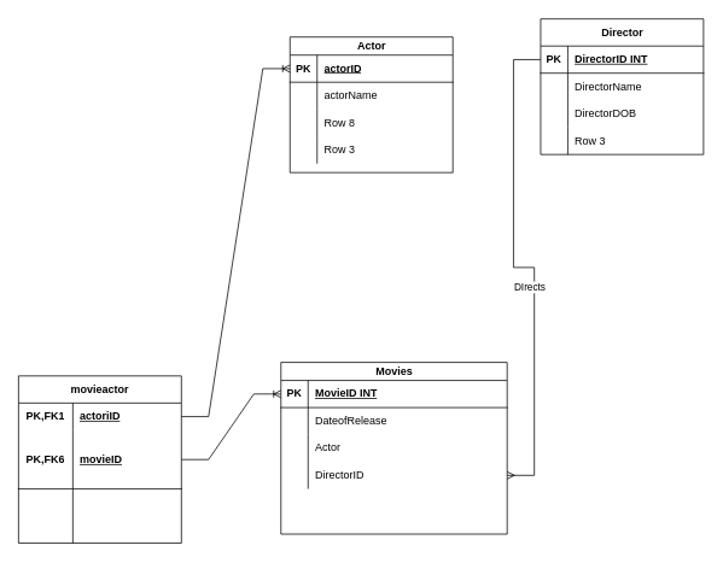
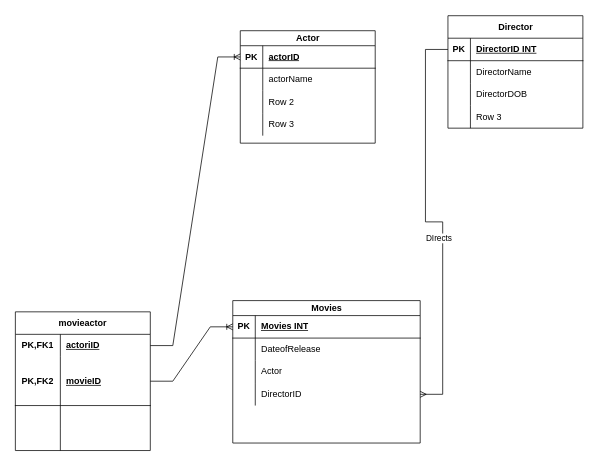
  <mxCell id="0" />
  <mxCell id="1" parent="0" />
  <mxCell id="2" value="Movies" style="shape=table;startSize=20;container=1;collapsible=1;childLayout=tableLayout;fixedRows=1;rowLines=0;fontStyle=1;align=center;resizeLast=1;html=1;" vertex="1" parent="1"><mxGeometry x="310" y="400" width="250" height="190" as="geometry" /></mxCell>
  <mxCell id="3" value="" style="shape=tableRow;horizontal=0;startSize=0;swimlaneHead=0;swimlaneBody=0;fillColor=none;collapsible=0;dropTarget=0;points=[[0,0.5],[1,0.5]];portConstraint=eastwest;top=0;left=0;right=0;bottom=1;" vertex="1" parent="2"><mxGeometry y="20" width="250" height="30" as="geometry" /></mxCell>
  <mxCell id="4" value="PK" style="shape=partialRectangle;connectable=0;fillColor=none;top=0;left=0;bottom=0;right=0;fontStyle=1;overflow=hidden;whiteSpace=wrap;html=1;" vertex="1" parent="3"><mxGeometry width="30" height="30" as="geometry"><mxRectangle width="30" height="30" as="alternateBounds" /></mxGeometry></mxCell>
- <mxCell id="5" value="MovieID INT" style="shape=partialRectangle;connectable=0;fillColor=none;top=0;left=0;bottom=0;right=0;align=left;spacingLeft=6;fontStyle=5;overflow=hidden;whiteSpace=wrap;html=1;" vertex="1" parent="3"><mxGeometry x="30" width="220" height="30" as="geometry"><mxRectangle width="220" height="30" as="alternateBounds" /></mxGeometry></mxCell>
+ <mxCell id="5" value="Movies INT" style="shape=partialRectangle;connectable=0;fillColor=none;top=0;left=0;bottom=0;right=0;align=left;spacingLeft=6;fontStyle=5;overflow=hidden;whiteSpace=wrap;html=1;" vertex="1" parent="3"><mxGeometry x="30" width="220" height="30" as="geometry"><mxRectangle width="220" height="30" as="alternateBounds" /></mxGeometry></mxCell>
  <mxCell id="6" value="" style="shape=tableRow;horizontal=0;startSize=0;swimlaneHead=0;swimlaneBody=0;fillColor=none;collapsible=0;dropTarget=0;points=[[0,0.5],[1,0.5]];portConstraint=eastwest;top=0;left=0;right=0;bottom=0;" vertex="1" parent="2"><mxGeometry y="50" width="250" height="30" as="geometry" /></mxCell>
  <mxCell id="7" value="" style="shape=partialRectangle;connectable=0;fillColor=none;top=0;left=0;bottom=0;right=0;editable=1;overflow=hidden;whiteSpace=wrap;html=1;" vertex="1" parent="6"><mxGeometry width="30" height="30" as="geometry"><mxRectangle width="30" height="30" as="alternateBounds" /></mxGeometry></mxCell>
  <mxCell id="8" value="DateofRelease" style="shape=partialRectangle;connectable=0;fillColor=none;top=0;left=0;bottom=0;right=0;align=left;spacingLeft=6;overflow=hidden;whiteSpace=wrap;html=1;" vertex="1" parent="6"><mxGeometry x="30" width="220" height="30" as="geometry"><mxRectangle width="220" height="30" as="alternateBounds" /></mxGeometry></mxCell>
  <mxCell id="9" value="" style="shape=tableRow;horizontal=0;startSize=0;swimlaneHead=0;swimlaneBody=0;fillColor=none;collapsible=0;dropTarget=0;points=[[0,0.5],[1,0.5]];portConstraint=eastwest;top=0;left=0;right=0;bottom=0;" vertex="1" parent="2"><mxGeometry y="80" width="250" height="30" as="geometry" /></mxCell>
  <mxCell id="10" value="" style="shape=partialRectangle;connectable=0;fillColor=none;top=0;left=0;bottom=0;right=0;editable=1;overflow=hidden;whiteSpace=wrap;html=1;" vertex="1" parent="9"><mxGeometry width="30" height="30" as="geometry"><mxRectangle width="30" height="30" as="alternateBounds" /></mxGeometry></mxCell>
  <mxCell id="11" value="Actor" style="shape=partialRectangle;connectable=0;fillColor=none;top=0;left=0;bottom=0;right=0;align=left;spacingLeft=6;overflow=hidden;whiteSpace=wrap;html=1;" vertex="1" parent="9"><mxGeometry x="30" width="220" height="30" as="geometry"><mxRectangle width="220" height="30" as="alternateBounds" /></mxGeometry></mxCell>
  <mxCell id="12" value="" style="shape=tableRow;horizontal=0;startSize=0;swimlaneHead=0;swimlaneBody=0;fillColor=none;collapsible=0;dropTarget=0;points=[[0,0.5],[1,0.5]];portConstraint=eastwest;top=0;left=0;right=0;bottom=0;" vertex="1" parent="2"><mxGeometry y="110" width="250" height="30" as="geometry" /></mxCell>
  <mxCell id="13" value="" style="shape=partialRectangle;connectable=0;fillColor=none;top=0;left=0;bottom=0;right=0;editable=1;overflow=hidden;whiteSpace=wrap;html=1;" vertex="1" parent="12"><mxGeometry width="30" height="30" as="geometry"><mxRectangle width="30" height="30" as="alternateBounds" /></mxGeometry></mxCell>
  <mxCell id="14" value="DirectorID&lt;br&gt;" style="shape=partialRectangle;connectable=0;fillColor=none;top=0;left=0;bottom=0;right=0;align=left;spacingLeft=6;overflow=hidden;whiteSpace=wrap;html=1;" vertex="1" parent="12"><mxGeometry x="30" width="220" height="30" as="geometry"><mxRectangle width="220" height="30" as="alternateBounds" /></mxGeometry></mxCell>
  <mxCell id="15" value="Director" style="shape=table;startSize=30;container=1;collapsible=1;childLayout=tableLayout;fixedRows=1;rowLines=0;fontStyle=1;align=center;resizeLast=1;html=1;" vertex="1" parent="1"><mxGeometry x="597" y="20" width="180" height="150" as="geometry" /></mxCell>
  <mxCell id="16" value="" style="shape=tableRow;horizontal=0;startSize=0;swimlaneHead=0;swimlaneBody=0;fillColor=none;collapsible=0;dropTarget=0;points=[[0,0.5],[1,0.5]];portConstraint=eastwest;top=0;left=0;right=0;bottom=1;" vertex="1" parent="15"><mxGeometry y="30" width="180" height="30" as="geometry" /></mxCell>
  <mxCell id="17" value="PK" style="shape=partialRectangle;connectable=0;fillColor=none;top=0;left=0;bottom=0;right=0;fontStyle=1;overflow=hidden;whiteSpace=wrap;html=1;" vertex="1" parent="16"><mxGeometry width="30" height="30" as="geometry"><mxRectangle width="30" height="30" as="alternateBounds" /></mxGeometry></mxCell>
  <mxCell id="18" value="DirectorID INT" style="shape=partialRectangle;connectable=0;fillColor=none;top=0;left=0;bottom=0;right=0;align=left;spacingLeft=6;fontStyle=5;overflow=hidden;whiteSpace=wrap;html=1;" vertex="1" parent="16"><mxGeometry x="30" width="150" height="30" as="geometry"><mxRectangle width="150" height="30" as="alternateBounds" /></mxGeometry></mxCell>
  <mxCell id="19" value="" style="shape=tableRow;horizontal=0;startSize=0;swimlaneHead=0;swimlaneBody=0;fillColor=none;collapsible=0;dropTarget=0;points=[[0,0.5],[1,0.5]];portConstraint=eastwest;top=0;left=0;right=0;bottom=0;" vertex="1" parent="15"><mxGeometry y="60" width="180" height="30" as="geometry" /></mxCell>
  <mxCell id="20" value="" style="shape=partialRectangle;connectable=0;fillColor=none;top=0;left=0;bottom=0;right=0;editable=1;overflow=hidden;whiteSpace=wrap;html=1;" vertex="1" parent="19"><mxGeometry width="30" height="30" as="geometry"><mxRectangle width="30" height="30" as="alternateBounds" /></mxGeometry></mxCell>
  <mxCell id="21" value="DirectorName&lt;span style=&quot;white-space: pre;&quot;&gt;&#09;&lt;/span&gt;" style="shape=partialRectangle;connectable=0;fillColor=none;top=0;left=0;bottom=0;right=0;align=left;spacingLeft=6;overflow=hidden;whiteSpace=wrap;html=1;" vertex="1" parent="19"><mxGeometry x="30" width="150" height="30" as="geometry"><mxRectangle width="150" height="30" as="alternateBounds" /></mxGeometry></mxCell>
  <mxCell id="22" value="" style="shape=tableRow;horizontal=0;startSize=0;swimlaneHead=0;swimlaneBody=0;fillColor=none;collapsible=0;dropTarget=0;points=[[0,0.5],[1,0.5]];portConstraint=eastwest;top=0;left=0;right=0;bottom=0;" vertex="1" parent="15"><mxGeometry y="90" width="180" height="30" as="geometry" /></mxCell>
  <mxCell id="23" value="" style="shape=partialRectangle;connectable=0;fillColor=none;top=0;left=0;bottom=0;right=0;editable=1;overflow=hidden;whiteSpace=wrap;html=1;" vertex="1" parent="22"><mxGeometry width="30" height="30" as="geometry"><mxRectangle width="30" height="30" as="alternateBounds" /></mxGeometry></mxCell>
  <mxCell id="24" value="DirectorDOB&lt;span style=&quot;white-space: pre;&quot;&gt;&#09;&lt;/span&gt;" style="shape=partialRectangle;connectable=0;fillColor=none;top=0;left=0;bottom=0;right=0;align=left;spacingLeft=6;overflow=hidden;whiteSpace=wrap;html=1;" vertex="1" parent="22"><mxGeometry x="30" width="150" height="30" as="geometry"><mxRectangle width="150" height="30" as="alternateBounds" /></mxGeometry></mxCell>
  <mxCell id="25" value="" style="shape=tableRow;horizontal=0;startSize=0;swimlaneHead=0;swimlaneBody=0;fillColor=none;collapsible=0;dropTarget=0;points=[[0,0.5],[1,0.5]];portConstraint=eastwest;top=0;left=0;right=0;bottom=0;" vertex="1" parent="15"><mxGeometry y="120" width="180" height="30" as="geometry" /></mxCell>
  <mxCell id="26" value="" style="shape=partialRectangle;connectable=0;fillColor=none;top=0;left=0;bottom=0;right=0;editable=1;overflow=hidden;whiteSpace=wrap;html=1;" vertex="1" parent="25"><mxGeometry width="30" height="30" as="geometry"><mxRectangle width="30" height="30" as="alternateBounds" /></mxGeometry></mxCell>
  <mxCell id="27" value="Row 3" style="shape=partialRectangle;connectable=0;fillColor=none;top=0;left=0;bottom=0;right=0;align=left;spacingLeft=6;overflow=hidden;whiteSpace=wrap;html=1;" vertex="1" parent="25"><mxGeometry x="30" width="150" height="30" as="geometry"><mxRectangle width="150" height="30" as="alternateBounds" /></mxGeometry></mxCell>
  <mxCell id="28" value="Actor" style="shape=table;startSize=20;container=1;collapsible=1;childLayout=tableLayout;fixedRows=1;rowLines=0;fontStyle=1;align=center;resizeLast=1;html=1;" vertex="1" parent="1"><mxGeometry x="320" y="40" width="180" height="150" as="geometry" /></mxCell>
  <mxCell id="29" value="" style="shape=tableRow;horizontal=0;startSize=0;swimlaneHead=0;swimlaneBody=0;fillColor=none;collapsible=0;dropTarget=0;points=[[0,0.5],[1,0.5]];portConstraint=eastwest;top=0;left=0;right=0;bottom=1;" vertex="1" parent="28"><mxGeometry y="20" width="180" height="30" as="geometry" /></mxCell>
  <mxCell id="30" value="PK" style="shape=partialRectangle;connectable=0;fillColor=none;top=0;left=0;bottom=0;right=0;fontStyle=1;overflow=hidden;whiteSpace=wrap;html=1;" vertex="1" parent="29"><mxGeometry width="30" height="30" as="geometry"><mxRectangle width="30" height="30" as="alternateBounds" /></mxGeometry></mxCell>
  <mxCell id="31" value="actorID" style="shape=partialRectangle;connectable=0;fillColor=none;top=0;left=0;bottom=0;right=0;align=left;spacingLeft=6;fontStyle=5;overflow=hidden;whiteSpace=wrap;html=1;" vertex="1" parent="29"><mxGeometry x="30" width="150" height="30" as="geometry"><mxRectangle width="150" height="30" as="alternateBounds" /></mxGeometry></mxCell>
  <mxCell id="32" value="" style="shape=tableRow;horizontal=0;startSize=0;swimlaneHead=0;swimlaneBody=0;fillColor=none;collapsible=0;dropTarget=0;points=[[0,0.5],[1,0.5]];portConstraint=eastwest;top=0;left=0;right=0;bottom=0;" vertex="1" parent="28"><mxGeometry y="50" width="180" height="30" as="geometry" /></mxCell>
  <mxCell id="33" value="" style="shape=partialRectangle;connectable=0;fillColor=none;top=0;left=0;bottom=0;right=0;editable=1;overflow=hidden;whiteSpace=wrap;html=1;" vertex="1" parent="32"><mxGeometry width="30" height="30" as="geometry"><mxRectangle width="30" height="30" as="alternateBounds" /></mxGeometry></mxCell>
  <mxCell id="34" value="actorName" style="shape=partialRectangle;connectable=0;fillColor=none;top=0;left=0;bottom=0;right=0;align=left;spacingLeft=6;overflow=hidden;whiteSpace=wrap;html=1;" vertex="1" parent="32"><mxGeometry x="30" width="150" height="30" as="geometry"><mxRectangle width="150" height="30" as="alternateBounds" /></mxGeometry></mxCell>
  <mxCell id="35" value="" style="shape=tableRow;horizontal=0;startSize=0;swimlaneHead=0;swimlaneBody=0;fillColor=none;collapsible=0;dropTarget=0;points=[[0,0.5],[1,0.5]];portConstraint=eastwest;top=0;left=0;right=0;bottom=0;" vertex="1" parent="28"><mxGeometry y="80" width="180" height="30" as="geometry" /></mxCell>
  <mxCell id="36" value="" style="shape=partialRectangle;connectable=0;fillColor=none;top=0;left=0;bottom=0;right=0;editable=1;overflow=hidden;whiteSpace=wrap;html=1;" vertex="1" parent="35"><mxGeometry width="30" height="30" as="geometry"><mxRectangle width="30" height="30" as="alternateBounds" /></mxGeometry></mxCell>
- <mxCell id="37" value="Row 8" style="shape=partialRectangle;connectable=0;fillColor=none;top=0;left=0;bottom=0;right=0;align=left;spacingLeft=6;overflow=hidden;whiteSpace=wrap;html=1;" vertex="1" parent="35"><mxGeometry x="30" width="150" height="30" as="geometry"><mxRectangle width="150" height="30" as="alternateBounds" /></mxGeometry></mxCell>
+ <mxCell id="37" value="Row 2" style="shape=partialRectangle;connectable=0;fillColor=none;top=0;left=0;bottom=0;right=0;align=left;spacingLeft=6;overflow=hidden;whiteSpace=wrap;html=1;" vertex="1" parent="35"><mxGeometry x="30" width="150" height="30" as="geometry"><mxRectangle width="150" height="30" as="alternateBounds" /></mxGeometry></mxCell>
  <mxCell id="38" value="" style="shape=tableRow;horizontal=0;startSize=0;swimlaneHead=0;swimlaneBody=0;fillColor=none;collapsible=0;dropTarget=0;points=[[0,0.5],[1,0.5]];portConstraint=eastwest;top=0;left=0;right=0;bottom=0;" vertex="1" parent="28"><mxGeometry y="110" width="180" height="30" as="geometry" /></mxCell>
  <mxCell id="39" value="" style="shape=partialRectangle;connectable=0;fillColor=none;top=0;left=0;bottom=0;right=0;editable=1;overflow=hidden;whiteSpace=wrap;html=1;" vertex="1" parent="38"><mxGeometry width="30" height="30" as="geometry"><mxRectangle width="30" height="30" as="alternateBounds" /></mxGeometry></mxCell>
  <mxCell id="40" value="Row 3" style="shape=partialRectangle;connectable=0;fillColor=none;top=0;left=0;bottom=0;right=0;align=left;spacingLeft=6;overflow=hidden;whiteSpace=wrap;html=1;" vertex="1" parent="38"><mxGeometry x="30" width="150" height="30" as="geometry"><mxRectangle width="150" height="30" as="alternateBounds" /></mxGeometry></mxCell>
  <mxCell id="41" value="movieactor" style="shape=table;startSize=30;container=1;collapsible=1;childLayout=tableLayout;fixedRows=1;rowLines=0;fontStyle=1;align=center;resizeLast=1;html=1;whiteSpace=wrap;" vertex="1" parent="1"><mxGeometry x="20" y="415" width="180" height="185" as="geometry" /></mxCell>
  <mxCell id="42" value="" style="shape=tableRow;horizontal=0;startSize=0;swimlaneHead=0;swimlaneBody=0;fillColor=none;collapsible=0;dropTarget=0;points=[[0,0.5],[1,0.5]];portConstraint=eastwest;top=0;left=0;right=0;bottom=0;html=1;" vertex="1" parent="41"><mxGeometry y="30" width="180" height="30" as="geometry" /></mxCell>
  <mxCell id="43" value="PK,FK1" style="shape=partialRectangle;connectable=0;fillColor=none;top=0;left=0;bottom=0;right=0;fontStyle=1;overflow=hidden;html=1;whiteSpace=wrap;" vertex="1" parent="42"><mxGeometry width="60" height="30" as="geometry"><mxRectangle width="60" height="30" as="alternateBounds" /></mxGeometry></mxCell>
  <mxCell id="44" value="actoriID" style="shape=partialRectangle;connectable=0;fillColor=none;top=0;left=0;bottom=0;right=0;align=left;spacingLeft=6;fontStyle=5;overflow=hidden;html=1;whiteSpace=wrap;" vertex="1" parent="42"><mxGeometry x="60" width="120" height="30" as="geometry"><mxRectangle width="120" height="30" as="alternateBounds" /></mxGeometry></mxCell>
  <mxCell id="45" value="" style="shape=tableRow;horizontal=0;startSize=0;swimlaneHead=0;swimlaneBody=0;fillColor=none;collapsible=0;dropTarget=0;points=[[0,0.5],[1,0.5]];portConstraint=eastwest;top=0;left=0;right=0;bottom=1;html=1;" vertex="1" parent="41"><mxGeometry y="60" width="180" height="65" as="geometry" /></mxCell>
- <mxCell id="46" value="PK,FK6" style="shape=partialRectangle;connectable=0;fillColor=none;top=0;left=0;bottom=0;right=0;fontStyle=1;overflow=hidden;html=1;whiteSpace=wrap;" vertex="1" parent="45"><mxGeometry width="60" height="65" as="geometry"><mxRectangle width="60" height="65" as="alternateBounds" /></mxGeometry></mxCell>
+ <mxCell id="46" value="PK,FK2" style="shape=partialRectangle;connectable=0;fillColor=none;top=0;left=0;bottom=0;right=0;fontStyle=1;overflow=hidden;html=1;whiteSpace=wrap;" vertex="1" parent="45"><mxGeometry width="60" height="65" as="geometry"><mxRectangle width="60" height="65" as="alternateBounds" /></mxGeometry></mxCell>
  <mxCell id="47" value="movieID" style="shape=partialRectangle;connectable=0;fillColor=none;top=0;left=0;bottom=0;right=0;align=left;spacingLeft=6;fontStyle=5;overflow=hidden;html=1;whiteSpace=wrap;" vertex="1" parent="45"><mxGeometry x="60" width="120" height="65" as="geometry"><mxRectangle width="120" height="65" as="alternateBounds" /></mxGeometry></mxCell>
  <mxCell id="48" value="" style="shape=tableRow;horizontal=0;startSize=0;swimlaneHead=0;swimlaneBody=0;fillColor=none;collapsible=0;dropTarget=0;points=[[0,0.5],[1,0.5]];portConstraint=eastwest;top=0;left=0;right=0;bottom=0;html=1;" vertex="1" parent="41"><mxGeometry y="125" width="180" height="30" as="geometry" /></mxCell>
  <mxCell id="49" value="" style="shape=partialRectangle;connectable=0;fillColor=none;top=0;left=0;bottom=0;right=0;editable=1;overflow=hidden;html=1;whiteSpace=wrap;" vertex="1" parent="48"><mxGeometry width="60" height="30" as="geometry"><mxRectangle width="60" height="30" as="alternateBounds" /></mxGeometry></mxCell>
  <mxCell id="50" value="" style="shape=partialRectangle;connectable=0;fillColor=none;top=0;left=0;bottom=0;right=0;align=left;spacingLeft=6;overflow=hidden;html=1;whiteSpace=wrap;" vertex="1" parent="48"><mxGeometry x="60" width="120" height="30" as="geometry"><mxRectangle width="120" height="30" as="alternateBounds" /></mxGeometry></mxCell>
  <mxCell id="51" value="" style="shape=tableRow;horizontal=0;startSize=0;swimlaneHead=0;swimlaneBody=0;fillColor=none;collapsible=0;dropTarget=0;points=[[0,0.5],[1,0.5]];portConstraint=eastwest;top=0;left=0;right=0;bottom=0;html=1;" vertex="1" parent="41"><mxGeometry y="155" width="180" height="30" as="geometry" /></mxCell>
  <mxCell id="52" value="" style="shape=partialRectangle;connectable=0;fillColor=none;top=0;left=0;bottom=0;right=0;editable=1;overflow=hidden;html=1;whiteSpace=wrap;" vertex="1" parent="51"><mxGeometry width="60" height="30" as="geometry"><mxRectangle width="60" height="30" as="alternateBounds" /></mxGeometry></mxCell>
  <mxCell id="53" value="" style="shape=partialRectangle;connectable=0;fillColor=none;top=0;left=0;bottom=0;right=0;align=left;spacingLeft=6;overflow=hidden;html=1;whiteSpace=wrap;" vertex="1" parent="51"><mxGeometry x="60" width="120" height="30" as="geometry"><mxRectangle width="120" height="30" as="alternateBounds" /></mxGeometry></mxCell>
  <mxCell id="54" value="" style="edgeStyle=entityRelationEdgeStyle;fontSize=12;html=1;endArrow=ERoneToMany;rounded=0;" edge="1" parent="1" source="45" target="3"><mxGeometry width="100" height="100" relative="1" as="geometry"><mxPoint x="160" y="400" as="sourcePoint" /><mxPoint x="270" y="320" as="targetPoint" /></mxGeometry></mxCell>
  <mxCell id="55" value="" style="edgeStyle=entityRelationEdgeStyle;fontSize=12;html=1;endArrow=ERoneToMany;rounded=0;" edge="1" parent="1" source="42" target="29"><mxGeometry width="100" height="100" relative="1" as="geometry"><mxPoint x="200" y="524" as="sourcePoint" /><mxPoint x="300" y="424" as="targetPoint" /><Array as="points"><mxPoint x="290" y="574" /></Array></mxGeometry></mxCell>
  <mxCell id="56" value="" style="edgeStyle=entityRelationEdgeStyle;fontSize=12;html=1;endArrow=ERmany;rounded=0;exitX=0;exitY=0.5;exitDx=0;exitDy=0;" edge="1" parent="1" source="16" target="12"><mxGeometry width="100" height="100" relative="1" as="geometry"><mxPoint x="320" y="30" as="sourcePoint" /><mxPoint x="320" y="190" as="targetPoint" /></mxGeometry></mxCell>
  <mxCell id="57" value="DIrects" style="edgeLabel;html=1;align=center;verticalAlign=middle;resizable=0;points=[];" vertex="1" connectable="0" parent="56"><mxGeometry x="0.066" y="-2" relative="1" as="geometry"><mxPoint x="-4" y="15" as="offset" /></mxGeometry></mxCell>
